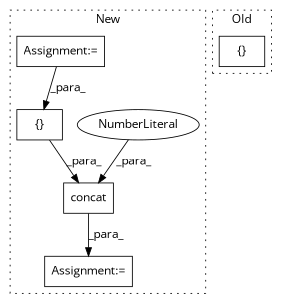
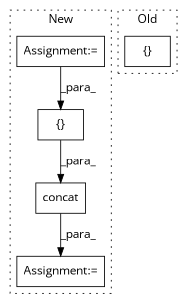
  digraph {
    fontname="Open Sans"
    node [a=7 l=1 shape=box fontname="Open Sans"]
    edge [fontname="Open Sans"]
    n1 [a=32 l="7,1" label=concat s="3282,3324"]
-   n2 [a=34 label=NumberLiteral s=3323 shape=ellipse]
    n3 [label="Assignment:=" s=3270]
    n4 [a=4 l="1,1" label="{}" s="3298,3321"]
    n5 [label="Assignment:=" s=3212]
    n6 [a=4 l="1,1" label="{}" s="1887,1890"]
    subgraph cluster_1 {
      label=New
      style=dotted
      n1
-     n2
      n3
      n4
      n5
    }
    subgraph cluster_2 {
      label=Old
      style=dotted
      n6
    }
    n1 -> n3 [label=_para_]
-   n2 -> n1 [label=_para_]
    n4 -> n1 [label=_para_]
    n5 -> n4 [label=_para_]
  }
